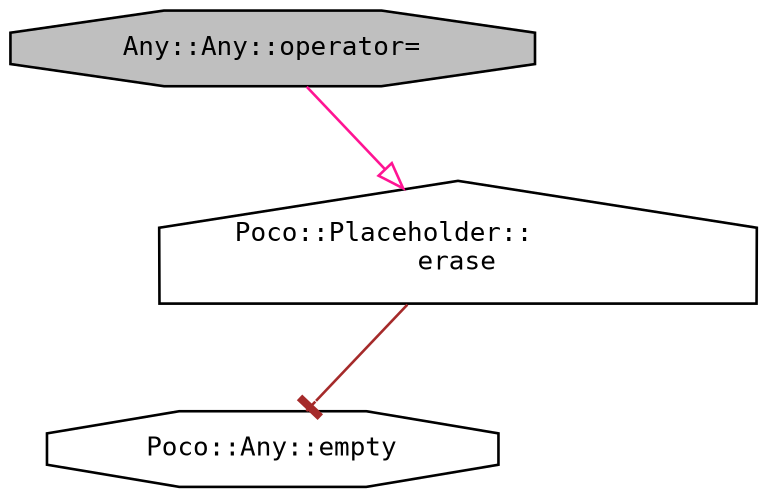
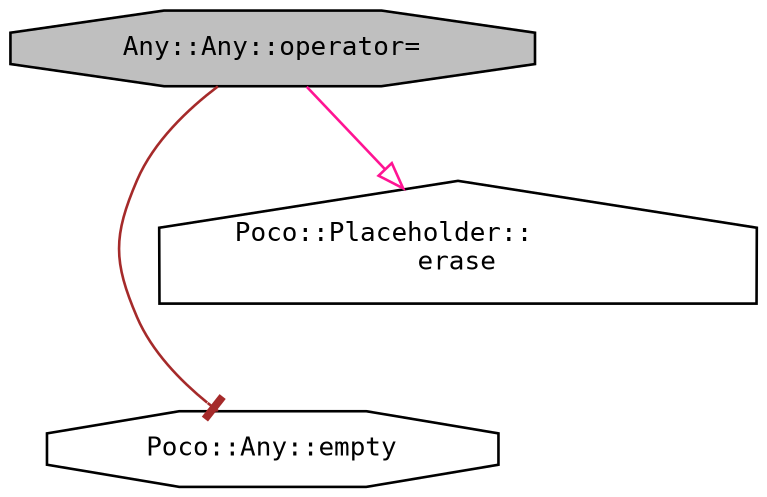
  digraph {
    fontname="DejaVu Sans Mono"
    rankdir=TB
    node [color=black fillcolor=white fontname="DejaVu Sans Mono" fontsize=10 shape=octagon style=filled]
    edge [fontname="DejaVu Sans Mono" fontsize=10 labelfontname=Helvetica labelfontsize=10 style=solid]
    n1 [fillcolor=grey75 fontcolor=black height=0.2 label="Any::Any::operator=" width=0.4]
    n2 [height=0.2 label="Poco::Any::empty" width=0.4]
    n3 [height=0.2 label="Poco::Placeholder::\lerase" shape=house width=0.4]
-   n3 -> n2 [arrowhead=tee color=brown]
+   n1 -> n2 [arrowhead=tee color=brown]
    n1 -> n3 [arrowhead=onormal color=deeppink]
  }
